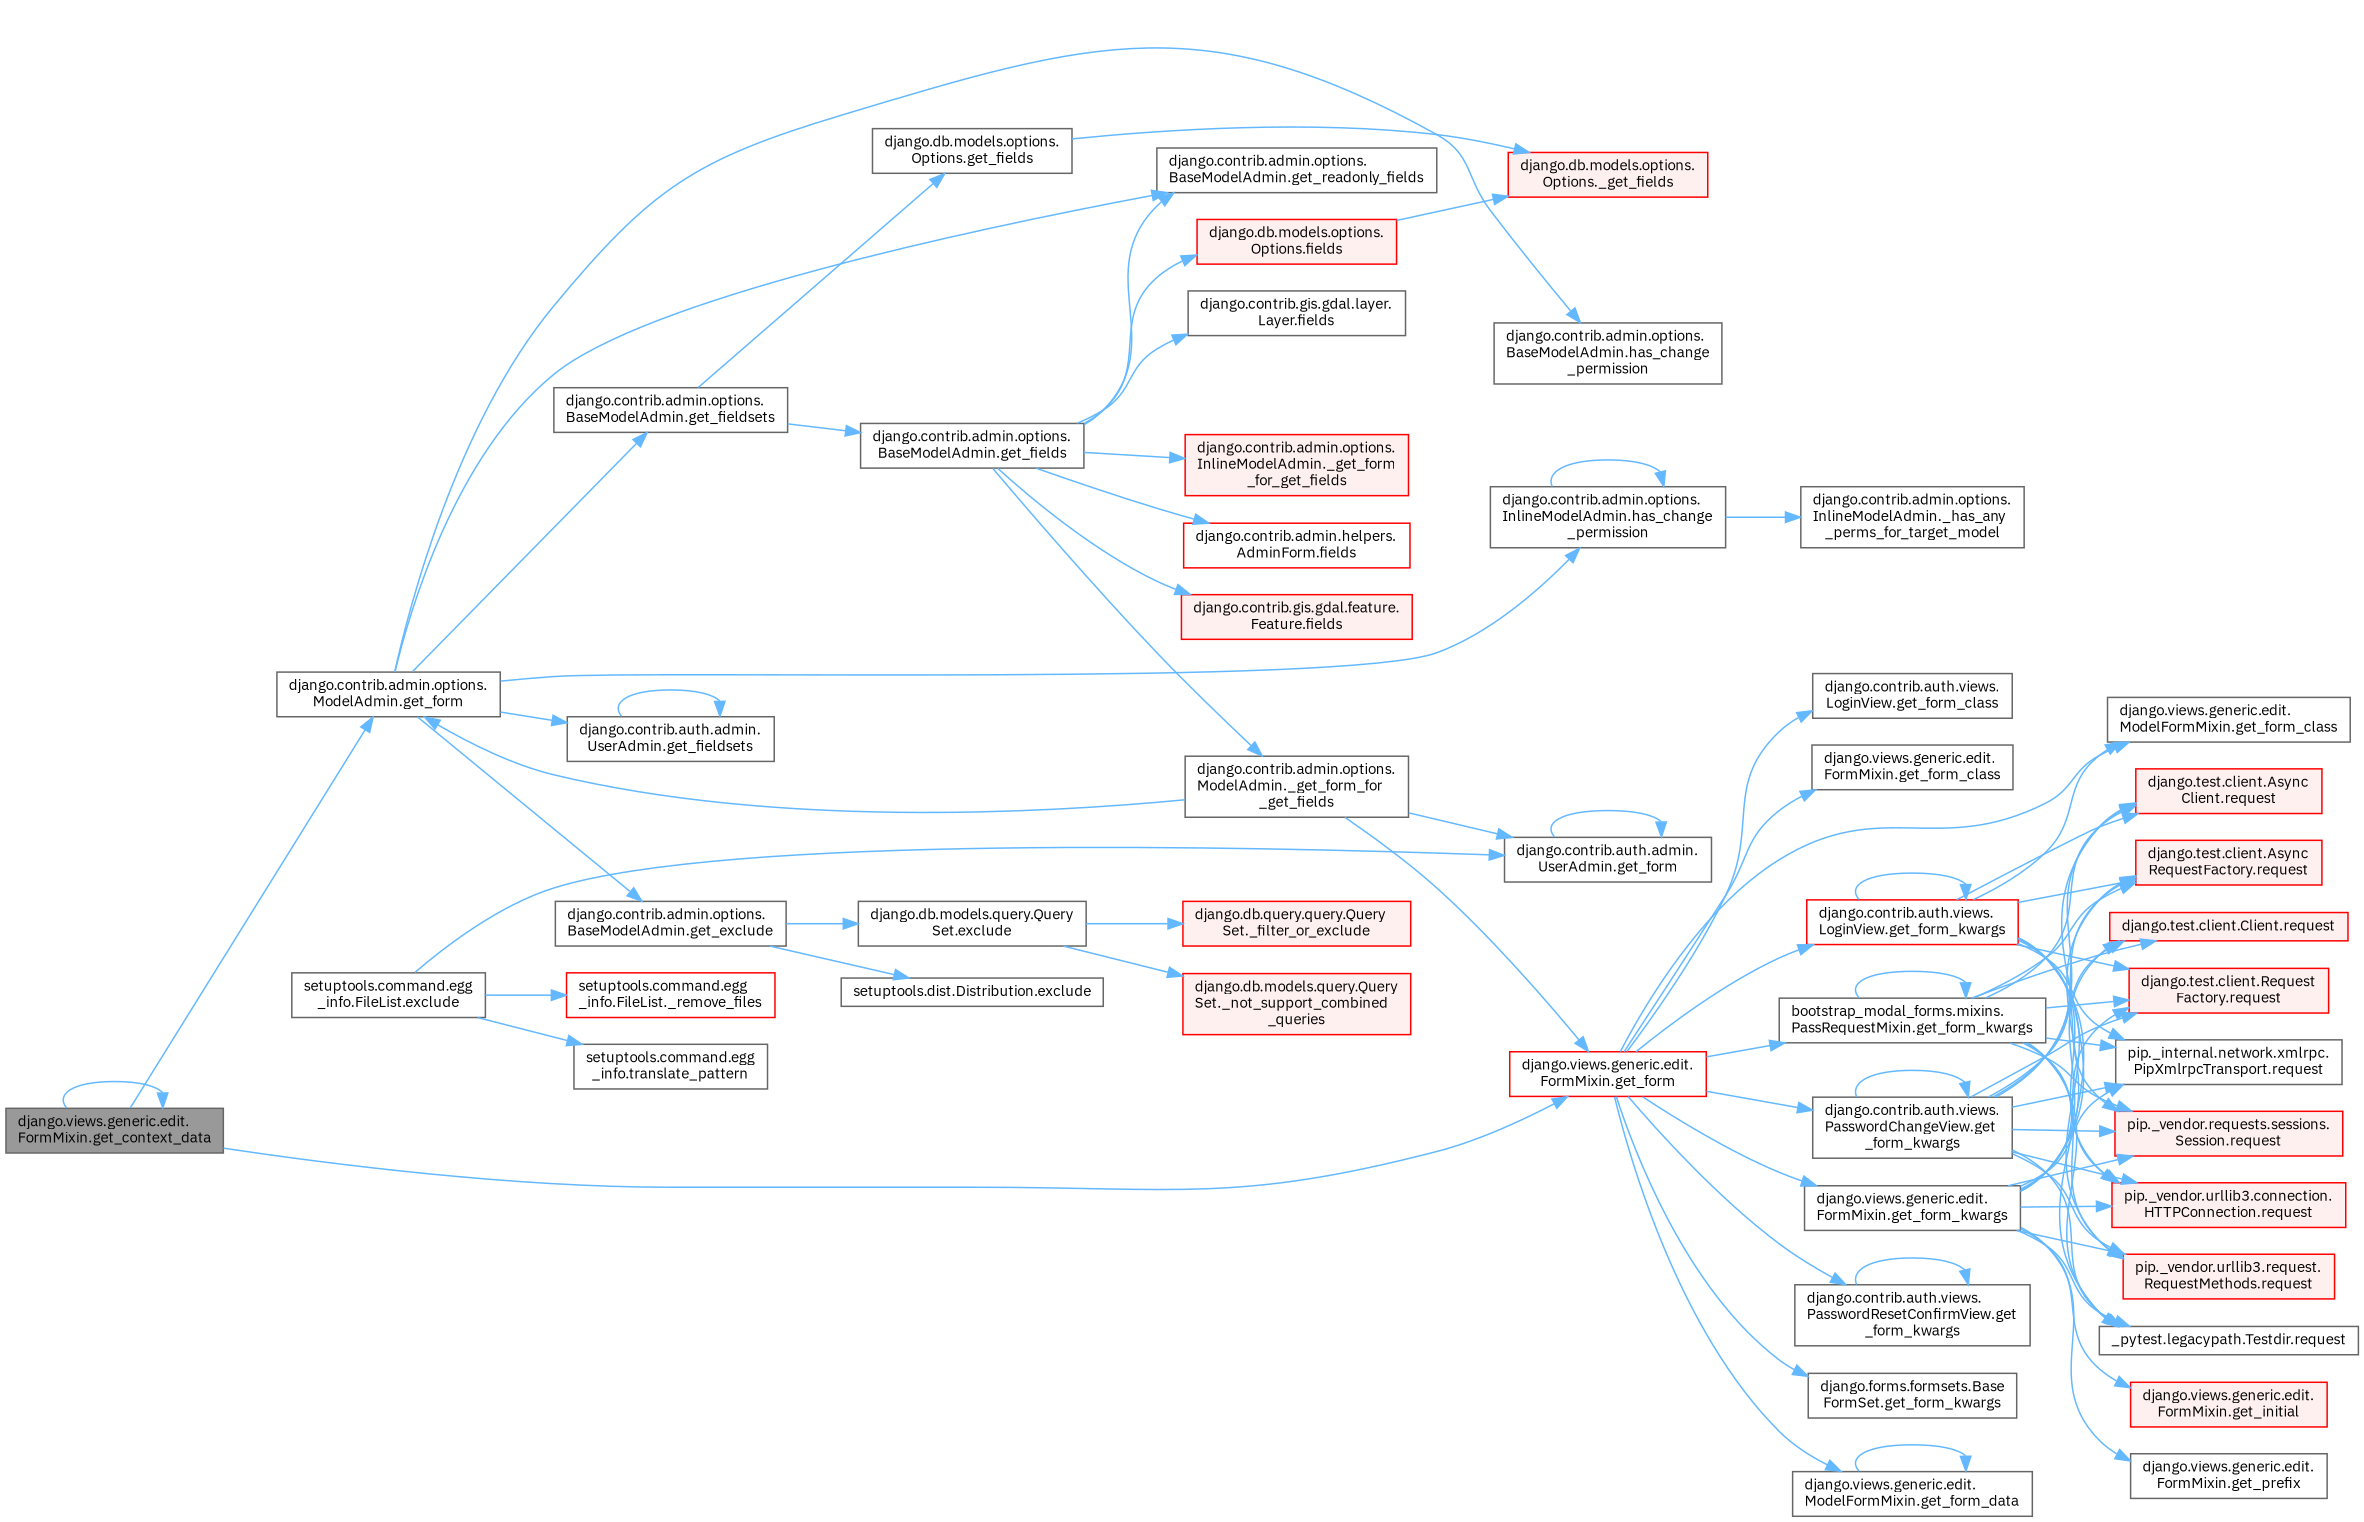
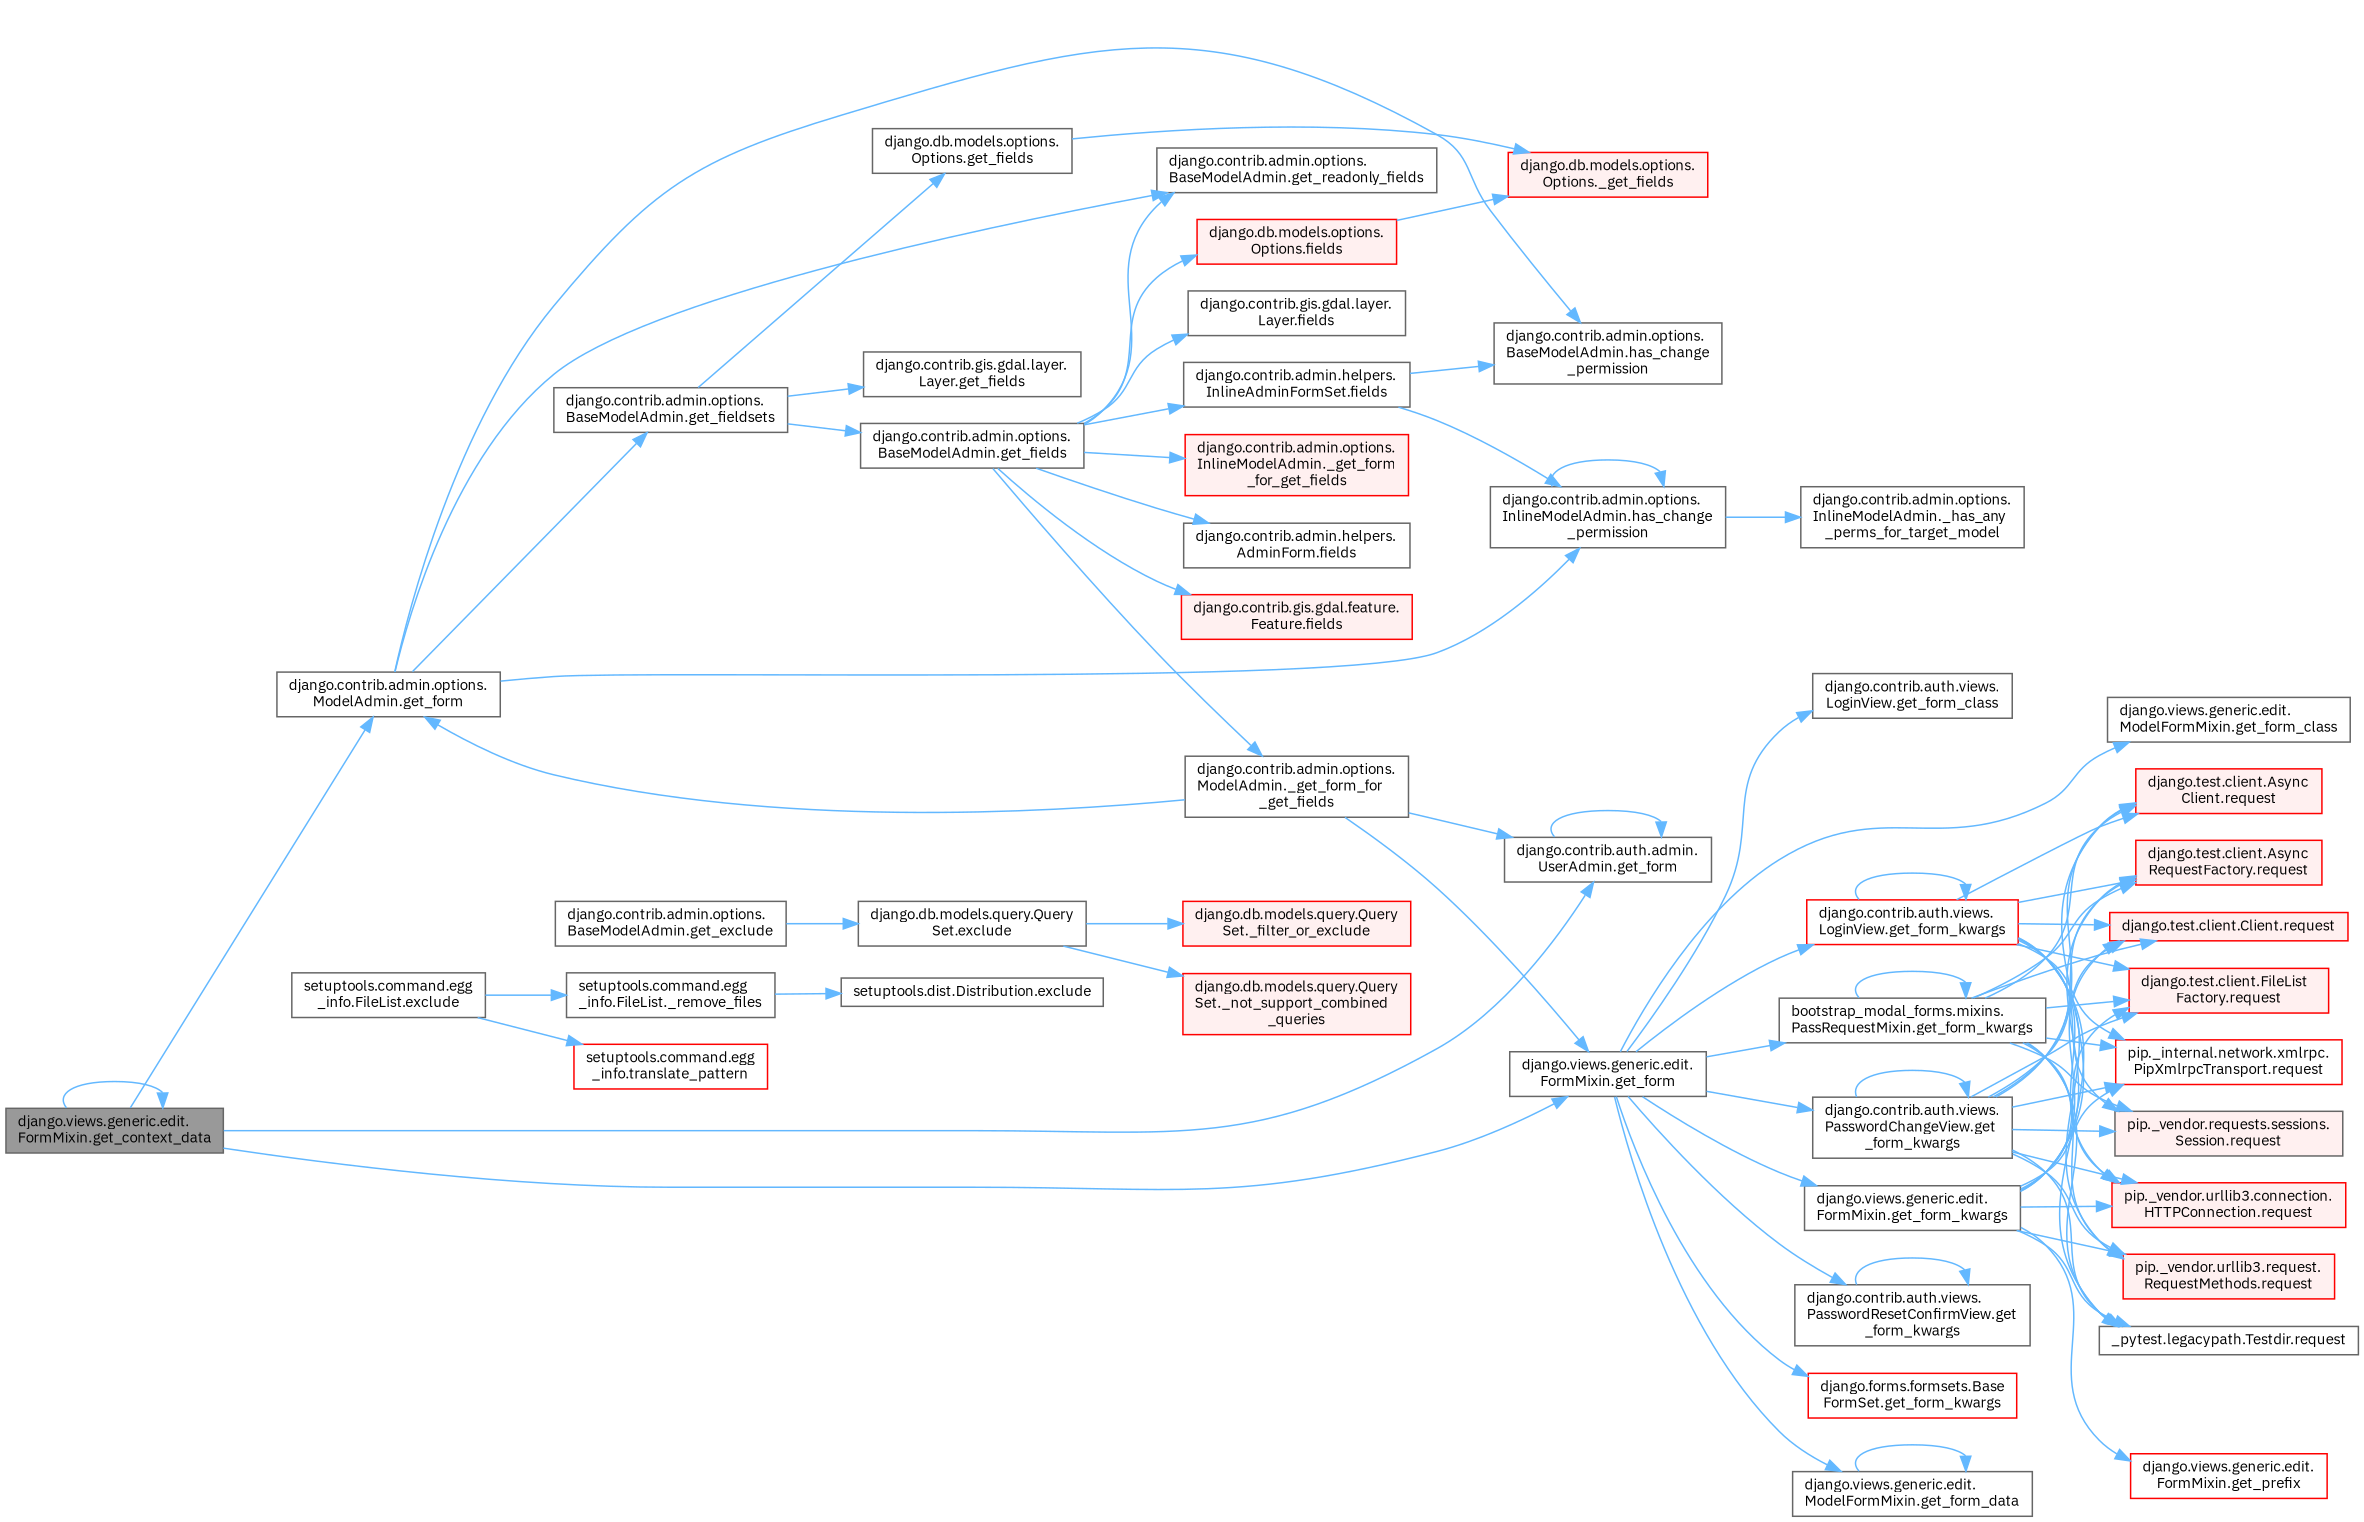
  digraph {
    fontname="IBM Plex Sans"
    rankdir=LR
    node [color=grey40 fillcolor=white fontname="IBM Plex Sans" fontsize=10 shape=box style=filled]
    edge [color=steelblue1 fontname="IBM Plex Sans" fontsize=10 labelfontname=Helvetica labelfontsize=10 style=solid]
    n1 [color=gray40 fillcolor=grey60 fontcolor=black height=0.2 label="django.views.generic.edit.\lFormMixin.get_context_data" width=0.4]
    n2 [height=0.2 label="django.contrib.admin.options.\lModelAdmin.get_form" width=0.4]
    n3 [height=0.2 label="django.contrib.auth.admin.\lUserAdmin.get_form" width=0.4]
-   n4 [color=red height=0.2 label="django.views.generic.edit.\lFormMixin.get_form" width=0.4]
+   n4 [height=0.2 label="django.views.generic.edit.\lFormMixin.get_form" width=0.4]
    n5 [height=0.2 label="django.contrib.admin.options.\lBaseModelAdmin.get_exclude" width=0.4]
    n6 [height=0.2 label="django.contrib.admin.options.\lBaseModelAdmin.get_fieldsets" width=0.4]
    n7 [height=0.2 label="django.contrib.admin.options.\lBaseModelAdmin.has_change\l_permission" width=0.4]
    n8 [height=0.2 label="django.contrib.admin.options.\lInlineModelAdmin.has_change\l_permission" width=0.4]
    n9 [height=0.2 label="django.contrib.admin.options.\lBaseModelAdmin.get_readonly_fields" width=0.4]
-   n10 [height=0.2 label="django.contrib.auth.admin.\lUserAdmin.get_fieldsets" width=0.4]
    n11 [height=0.2 label="django.contrib.auth.views.\lLoginView.get_form_class" width=0.4]
-   n12 [height=0.2 label="django.views.generic.edit.\lFormMixin.get_form_class" width=0.4]
    n13 [height=0.2 label="django.views.generic.edit.\lModelFormMixin.get_form_class" width=0.4]
    n14 [height=0.2 label="bootstrap_modal_forms.mixins.\lPassRequestMixin.get_form_kwargs" width=0.4]
    n15 [color=red height=0.2 label="django.contrib.auth.views.\lLoginView.get_form_kwargs" width=0.4]
    n16 [height=0.2 label="django.contrib.auth.views.\lPasswordChangeView.get\l_form_kwargs" width=0.4]
    n17 [height=0.2 label="django.contrib.auth.views.\lPasswordResetConfirmView.get\l_form_kwargs" width=0.4]
-   n18 [height=0.2 label="django.forms.formsets.Base\lFormSet.get_form_kwargs" width=0.4]
+   n18 [color=red height=0.2 label="django.forms.formsets.Base\lFormSet.get_form_kwargs" width=0.4]
    n19 [height=0.2 label="django.views.generic.edit.\lFormMixin.get_form_kwargs" width=0.4]
    n20 [height=0.2 label="django.views.generic.edit.\lModelFormMixin.get_form_data" width=0.4]
    n21 [height=0.2 label="django.db.models.query.Query\lSet.exclude" width=0.4]
    n22 [height=0.2 label="setuptools.dist.Distribution.exclude" width=0.4]
    n23 [height=0.2 label="django.contrib.admin.options.\lBaseModelAdmin.get_fields" width=0.4]
+   n24 [height=0.2 label="django.contrib.gis.gdal.layer.\lLayer.get_fields" width=0.4]
    n25 [height=0.2 label="django.db.models.options.\lOptions.get_fields" width=0.4]
    n26 [height=0.2 label="django.contrib.admin.options.\lInlineModelAdmin._has_any\l_perms_for_target_model" width=0.4]
-   n27 [color=red fillcolor="#FFF0F0" height=0.2 label="django.db.query.query.Query\lSet._filter_or_exclude" width=0.4]
+   n27 [color=red fillcolor="#FFF0F0" height=0.2 label="django.db.models.query.Query\lSet._filter_or_exclude" width=0.4]
    n28 [color=red fillcolor="#FFF0F0" height=0.2 label="django.db.models.query.Query\lSet._not_support_combined\l_queries" width=0.4]
    n29 [height=0.2 label="setuptools.command.egg\l_info.FileList.exclude" width=0.4]
-   n30 [color=red height=0.2 label="setuptools.command.egg\l_info.FileList._remove_files" width=0.4]
-   n31 [height=0.2 label="setuptools.command.egg\l_info.translate_pattern" width=0.4]
+   n30 [height=0.2 label="setuptools.command.egg\l_info.FileList._remove_files" width=0.4]
+   n31 [color=red height=0.2 label="setuptools.command.egg\l_info.translate_pattern" width=0.4]
    n32 [color=red fillcolor="#FFF0F0" height=0.2 label="django.contrib.admin.options.\lInlineModelAdmin._get_form\l_for_get_fields" width=0.4]
    n33 [height=0.2 label="django.contrib.admin.options.\lModelAdmin._get_form_for\l_get_fields" width=0.4]
-   n34 [color=red height=0.2 label="django.contrib.admin.helpers.\lAdminForm.fields" width=0.4]
+   n34 [height=0.2 label="django.contrib.admin.helpers.\lAdminForm.fields" width=0.4]
+   n35 [height=0.2 label="django.contrib.admin.helpers.\lInlineAdminFormSet.fields" width=0.4]
    n36 [color=red fillcolor="#FFF0F0" height=0.2 label="django.contrib.gis.gdal.feature.\lFeature.fields" width=0.4]
    n37 [height=0.2 label="django.contrib.gis.gdal.layer.\lLayer.fields" width=0.4]
    n38 [color=red fillcolor="#FFF0F0" height=0.2 label="django.db.models.options.\lOptions.fields" width=0.4]
    n39 [color=red fillcolor="#FFF0F0" height=0.2 label="django.db.models.options.\lOptions._get_fields" width=0.4]
    n40 [height=0.2 label="_pytest.legacypath.Testdir.request" width=0.4]
    n41 [color=red fillcolor="#FFF0F0" height=0.2 label="django.test.client.Async\lClient.request" width=0.4]
    n42 [color=red fillcolor="#FFF0F0" height=0.2 label="django.test.client.Async\lRequestFactory.request" width=0.4]
    n43 [color=red fillcolor="#FFF0F0" height=0.2 label="django.test.client.Client.request" width=0.4]
-   n44 [color=red fillcolor="#FFF0F0" height=0.2 label="django.test.client.Request\lFactory.request" width=0.4]
-   n45 [height=0.2 label="pip._internal.network.xmlrpc.\lPipXmlrpcTransport.request" width=0.4]
-   n46 [color=red fillcolor="#FFF0F0" height=0.2 label="pip._vendor.requests.sessions.\lSession.request" width=0.4]
+   n44 [color=red fillcolor="#FFF0F0" height=0.2 label="django.test.client.FileList\lFactory.request" width=0.4]
+   n45 [color=red height=0.2 label="pip._internal.network.xmlrpc.\lPipXmlrpcTransport.request" width=0.4]
+   n46 [fillcolor="#FFF0F0" height=0.2 label="pip._vendor.requests.sessions.\lSession.request" width=0.4]
    n47 [color=red fillcolor="#FFF0F0" height=0.2 label="pip._vendor.urllib3.connection.\lHTTPConnection.request" width=0.4]
    n48 [color=red fillcolor="#FFF0F0" height=0.2 label="pip._vendor.urllib3.request.\lRequestMethods.request" width=0.4]
-   n49 [color=red fillcolor="#FFF0F0" height=0.2 label="django.views.generic.edit.\lFormMixin.get_initial" width=0.4]
-   n50 [height=0.2 label="django.views.generic.edit.\lFormMixin.get_prefix" width=0.4]
+   n50 [color=red height=0.2 label="django.views.generic.edit.\lFormMixin.get_prefix" width=0.4]
    n1 -> n1
    n1 -> n2
-   n29 -> n3
+   n1 -> n3
    n1 -> n4
-   n2 -> n5
    n2 -> n6
    n2 -> n7
    n2 -> n8
    n2 -> n9
-   n2 -> n10
    n3 -> n3
    n4 -> n11
-   n4 -> n12
    n4 -> n13
    n4 -> n14
    n4 -> n15
    n4 -> n16
    n4 -> n17
    n4 -> n18
    n4 -> n19
    n4 -> n20
    n5 -> n21
-   n5 -> n22
+   n30 -> n22
    n6 -> n23
+   n6 -> n24
    n6 -> n25
    n8 -> n8
    n8 -> n26
-   n10 -> n10
    n14 -> n14
    n14 -> n40
    n14 -> n41
    n14 -> n42
    n14 -> n43
    n14 -> n44
    n14 -> n45
    n14 -> n46
    n14 -> n47
    n14 -> n48
    n15 -> n15
    n15 -> n40
    n15 -> n41
    n15 -> n42
-   n15 -> n13
+   n15 -> n43
    n15 -> n44
    n15 -> n45
    n15 -> n46
    n15 -> n47
    n15 -> n48
    n16 -> n16
    n16 -> n40
    n16 -> n41
    n16 -> n42
    n16 -> n43
    n16 -> n44
    n16 -> n45
    n16 -> n46
    n16 -> n47
    n16 -> n48
    n17 -> n17
    n19 -> n40
    n19 -> n41
    n19 -> n42
    n19 -> n43
    n19 -> n44
    n19 -> n45
-   n19 -> n46
    n19 -> n47
    n19 -> n48
-   n19 -> n49
    n19 -> n50
    n20 -> n20
    n21 -> n27
    n21 -> n28
    n23 -> n9
    n23 -> n32
    n23 -> n33
    n23 -> n34
+   n23 -> n35
    n23 -> n36
    n23 -> n37
    n23 -> n38
    n25 -> n39
    n29 -> n30
    n29 -> n31
    n33 -> n2
    n33 -> n3
    n33 -> n4
+   n35 -> n7
+   n35 -> n8
    n38 -> n39
  }
